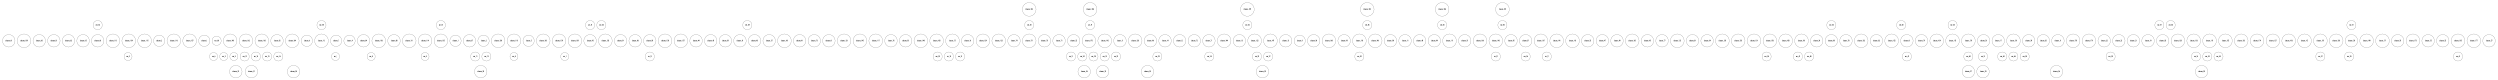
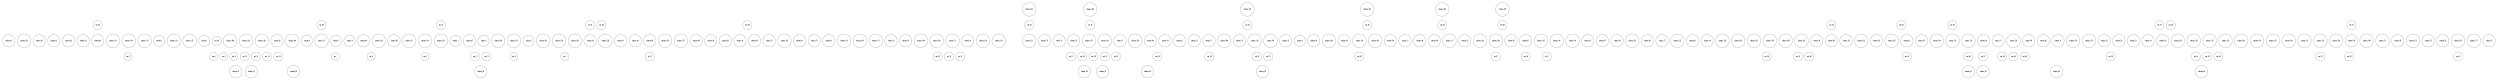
  digraph {
    fontname="Roboto Condensed"
    penwidth=0.2
    splines=none
    node [fontname="Roboto Condensed" shape=circle]
    edge [fontname="Roboto Condensed"]
    clause_1 [height=0.2 width=0.2]
    var_1 [height=0.2 width=0.2]
    var_2 [height=0.2 width=0.2]
    clause_28 [height=0.2 width=0.2]
    clause_34 [height=0.2 width=0.2]
    clause_31 [height=0.2 width=0.2]
    clause_25 [height=0.2 width=0.2]
    clause_10 [height=0.2 width=0.2]
    var_19 [height=0.2 width=0.2]
    var_20 [height=0.2 width=0.2]
    clause_35 [height=0.2 width=0.2]
    clause_26 [height=0.2 width=0.2]
    clause_32 [height=0.2 width=0.2]
    clause_29 [height=0.2 width=0.2]
    clause_100 [height=0.2 width=0.2]
    var_32 [height=0.2 width=0.2]
    clause_101 [height=0.2 width=0.2]
    var_34 [height=0.2 width=0.2]
    clause_27 [height=0.2 width=0.2]
    clause_33 [height=0.2 width=0.2]
    clause_102 [height=0.2 width=0.2]
    var_36 [height=0.2 width=0.2]
    clause_30 [height=0.2 width=0.2]
    clause_103 [height=0.2 width=0.2]
    var_37 [height=0.2 width=0.2]
    clause_36 [height=0.2 width=0.2]
    clause_104 [height=0.2 width=0.2]
    var_40 [height=0.2 width=0.2]
    clause_105 [height=0.2 width=0.2]
    var_42 [height=0.2 width=0.2]
    clause_106 [height=0.2 width=0.2]
    var_43 [height=0.2 width=0.2]
    clause_107 [height=0.2 width=0.2]
    var_45 [height=0.2 width=0.2]
    clause_108 [height=0.2 width=0.2]
    var_48 [height=0.2 width=0.2]
    clause_109 [height=0.2 width=0.2]
    clause_11 [height=0.2 width=0.2]
    var_21 [height=0.2 width=0.2]
    var_22 [height=0.2 width=0.2]
    clause_110 [height=0.2 width=0.2]
    var_4 [height=0.2 width=0.2]
    clause_111 [height=0.2 width=0.2]
    var_5 [height=0.2 width=0.2]
    clause_112 [height=0.2 width=0.2]
    var_7 [height=0.2 width=0.2]
    clause_113 [height=0.2 width=0.2]
    var_9 [height=0.2 width=0.2]
    clause_114 [height=0.2 width=0.2]
    var_11 [height=0.2 width=0.2]
    clause_115 [height=0.2 width=0.2]
    var_14 [height=0.2 width=0.2]
    clause_116 [height=0.2 width=0.2]
    var_15 [height=0.2 width=0.2]
    clause_117 [height=0.2 width=0.2]
    var_18 [height=0.2 width=0.2]
    clause_118 [height=0.2 width=0.2]
    clause_119 [height=0.2 width=0.2]
    clause_12 [height=0.2 width=0.2]
    var_23 [height=0.2 width=0.2]
    var_24 [height=0.2 width=0.2]
    clause_120 [height=0.2 width=0.2]
    clause_121 [height=0.2 width=0.2]
    var_25 [height=0.2 width=0.2]
    clause_122 [height=0.2 width=0.2]
    var_27 [height=0.2 width=0.2]
    clause_123 [height=0.2 width=0.2]
    var_30 [height=0.2 width=0.2]
    clause_124 [height=0.2 width=0.2]
    var_31 [height=0.2 width=0.2]
    clause_125 [height=0.2 width=0.2]
    clause_126 [height=0.2 width=0.2]
    clause_127 [height=0.2 width=0.2]
    clause_128 [height=0.2 width=0.2]
    var_39 [height=0.2 width=0.2]
    clause_129 [height=0.2 width=0.2]
    var_41 [height=0.2 width=0.2]
    clause_13 [height=0.2 width=0.2]
    var_26 [height=0.2 width=0.2]
    clause_131 [height=0.2 width=0.2]
    var_46 [height=0.2 width=0.2]
    clause_132 [height=0.2 width=0.2]
    var_47 [height=0.2 width=0.2]
    clause_133 [height=0.2 width=0.2]
    clause_134 [height=0.2 width=0.2]
    var_3 [height=0.2 width=0.2]
    clause_135 [height=0.2 width=0.2]
    clause_136 [height=0.2 width=0.2]
    var_8 [height=0.2 width=0.2]
    clause_137 [height=0.2 width=0.2]
    clause_138 [height=0.2 width=0.2]
    clause_139 [height=0.2 width=0.2]
    var_13 [height=0.2 width=0.2]
    clause_14 [height=0.2 width=0.2]
    var_28 [height=0.2 width=0.2]
    clause_140 [height=0.2 width=0.2]
    var_16 [height=0.2 width=0.2]
    clause_141 [height=0.2 width=0.2]
    var_17 [height=0.2 width=0.2]
    clause_142 [height=0.2 width=0.2]
    clause_143 [height=0.2 width=0.2]
    clause_144 [height=0.2 width=0.2]
    clause_145 [height=0.2 width=0.2]
    clause_146 [height=0.2 width=0.2]
    clause_147 [height=0.2 width=0.2]
    var_29 [height=0.2 width=0.2]
    clause_148 [height=0.2 width=0.2]
    clause_149 [height=0.2 width=0.2]
    var_33 [height=0.2 width=0.2]
    clause_15 [height=0.2 width=0.2]
    clause_150 [height=0.2 width=0.2]
    var_35 [height=0.2 width=0.2]
    clause_151 [height=0.2 width=0.2]
    clause_152 [height=0.2 width=0.2]
    clause_153 [height=0.2 width=0.2]
    clause_154 [height=0.2 width=0.2]
    clause_155 [height=0.2 width=0.2]
    clause_156 [height=0.2 width=0.2]
    clause_157 [height=0.2 width=0.2]
    clause_158 [height=0.2 width=0.2]
    clause_159 [height=0.2 width=0.2]
    clause_16 [height=0.2 width=0.2]
    clause_160 [height=0.2 width=0.2]
    clause_161 [height=0.2 width=0.2]
    var_10 [height=0.2 width=0.2]
    clause_162 [height=0.2 width=0.2]
    var_12 [height=0.2 width=0.2]
    clause_163 [height=0.2 width=0.2]
    clause_164 [height=0.2 width=0.2]
    clause_165 [height=0.2 width=0.2]
    clause_166 [height=0.2 width=0.2]
    clause_167 [height=0.2 width=0.2]
    clause_168 [height=0.2 width=0.2]
    clause_169 [height=0.2 width=0.2]
    clause_17 [height=0.2 width=0.2]
    clause_170 [height=0.2 width=0.2]
    clause_171 [height=0.2 width=0.2]
    clause_172 [height=0.2 width=0.2]
    clause_173 [height=0.2 width=0.2]
    clause_174 [height=0.2 width=0.2]
    clause_175 [height=0.2 width=0.2]
    clause_176 [height=0.2 width=0.2]
    clause_177 [height=0.2 width=0.2]
    clause_178 [height=0.2 width=0.2]
    var_44 [height=0.2 width=0.2]
    clause_179 [height=0.2 width=0.2]
    clause_18 [height=0.2 width=0.2]
    clause_180 [height=0.2 width=0.2]
    clause_181 [height=0.2 width=0.2]
    var_49 [height=0.2 width=0.2]
    var_50 [height=0.2 width=0.2]
    var_51 [height=0.2 width=0.2]
    clause_37 [height=0.2 width=0.2]
    clause_39 [height=0.2 width=0.2]
    clause_40 [height=0.2 width=0.2]
    clause_41 [height=0.2 width=0.2]
    clause_42 [height=0.2 width=0.2]
    clause_43 [height=0.2 width=0.2]
    clause_44 [height=0.2 width=0.2]
    clause_45 [height=0.2 width=0.2]
    clause_46 [height=0.2 width=0.2]
    clause_47 [height=0.2 width=0.2]
    clause_48 [height=0.2 width=0.2]
    clause_49 [height=0.2 width=0.2]
    clause_50 [height=0.2 width=0.2]
    clause_51 [height=0.2 width=0.2]
    clause_52 [height=0.2 width=0.2]
    clause_53 [height=0.2 width=0.2]
    clause_54 [height=0.2 width=0.2]
    clause_55 [height=0.2 width=0.2]
    clause_56 [height=0.2 width=0.2]
    clause_57 [height=0.2 width=0.2]
    clause_58 [height=0.2 width=0.2]
    clause_59 [height=0.2 width=0.2]
    clause_60 [height=0.2 width=0.2]
    clause_182 [height=0.2 width=0.2]
    var_52 [height=0.2 width=0.2]
    var_53 [height=0.2 width=0.2]
    var_54 [height=0.2 width=0.2]
    clause_61 [height=0.2 width=0.2]
    clause_62 [height=0.2 width=0.2]
    clause_63 [height=0.2 width=0.2]
    clause_64 [height=0.2 width=0.2]
    clause_65 [height=0.2 width=0.2]
    clause_66 [height=0.2 width=0.2]
    clause_67 [height=0.2 width=0.2]
    n187 [height=0.2 label=var_68 width=0.2]
    clause_69 [height=0.2 width=0.2]
    clause_70 [height=0.2 width=0.2]
    clause_71 [height=0.2 width=0.2]
    clause_72 [height=0.2 width=0.2]
    clause_73 [height=0.2 width=0.2]
-   clause_74 [height=0.2 width=0.2]
    clause_75 [height=0.2 width=0.2]
    clause_76 [height=0.2 width=0.2]
    clause_77 [height=0.2 width=0.2]
    clause_78 [height=0.2 width=0.2]
    clause_79 [height=0.2 width=0.2]
    clause_80 [height=0.2 width=0.2]
    clause_81 [height=0.2 width=0.2]
    clause_82 [height=0.2 width=0.2]
    clause_83 [height=0.2 width=0.2]
    clause_84 [height=0.2 width=0.2]
    clause_183 [height=0.2 width=0.2]
    var_55 [height=0.2 width=0.2]
    var_56 [height=0.2 width=0.2]
    var_57 [height=0.2 width=0.2]
    clause_85 [height=0.2 width=0.2]
    clause_86 [height=0.2 width=0.2]
    clause_88 [height=0.2 width=0.2]
    clause_89 [height=0.2 width=0.2]
    clause_90 [height=0.2 width=0.2]
    clause_91 [height=0.2 width=0.2]
    clause_92 [height=0.2 width=0.2]
    clause_93 [height=0.2 width=0.2]
    clause_94 [height=0.2 width=0.2]
    clause_95 [height=0.2 width=0.2]
    clause_96 [height=0.2 width=0.2]
    clause_97 [height=0.2 width=0.2]
    clause_98 [height=0.2 width=0.2]
    clause_99 [height=0.2 width=0.2]
    clause_184 [height=0.2 width=0.2]
    var_58 [height=0.2 width=0.2]
    var_59 [height=0.2 width=0.2]
    var_60 [height=0.2 width=0.2]
    clause_185 [height=0.2 width=0.2]
    var_61 [height=0.2 width=0.2]
    var_62 [height=0.2 width=0.2]
    var_63 [height=0.2 width=0.2]
    clause_186 [height=0.2 width=0.2]
    var_64 [height=0.2 width=0.2]
    var_65 [height=0.2 width=0.2]
    var_66 [height=0.2 width=0.2]
    clause_19 [height=0.2 width=0.2]
    var_38 [height=0.2 width=0.2]
    clause_2 [height=0.2 width=0.2]
    clause_20 [height=0.2 width=0.2]
    clause_21 [height=0.2 width=0.2]
    clause_22 [height=0.2 width=0.2]
    clause_23 [height=0.2 width=0.2]
    clause_24 [height=0.2 width=0.2]
    clause_3 [height=0.2 width=0.2]
    var_6 [height=0.2 width=0.2]
    clause_4 [height=0.2 width=0.2]
    clause_5 [height=0.2 width=0.2]
    clause_6 [height=0.2 width=0.2]
    clause_7 [height=0.2 width=0.2]
    clause_8 [height=0.2 width=0.2]
    clause_9 [height=0.2 width=0.2]
    clause_1 -> var_1
    clause_1 -> var_2
    var_1 -> clause_28
    var_1 -> clause_34
    var_2 -> clause_31
    var_2 -> clause_25
    clause_10 -> var_19
    clause_10 -> var_20
    var_19 -> clause_35
    var_19 -> clause_26
    var_19 -> clause_32
    var_20 -> clause_29
    clause_100 -> var_32
    var_32 -> clause_26
    var_32 -> clause_29
    clause_101 -> var_34
    var_34 -> clause_27
    var_34 -> clause_33
    clause_102 -> var_36
    var_36 -> clause_30
    clause_103 -> var_37
    var_37 -> clause_36
    clause_104 -> var_40
    var_40 -> clause_27
    var_40 -> clause_33
    clause_105 -> var_42
    var_42 -> clause_30
    clause_106 -> var_43
    var_43 -> clause_33
    var_43 -> clause_30
    clause_107 -> var_45
    var_45 -> clause_30
    var_45 -> clause_36
    clause_108 -> var_48
    var_48 -> clause_27
    var_48 -> clause_30
    clause_109 -> var_2
    clause_11 -> var_21
    clause_11 -> var_22
    var_21 -> clause_35
    var_22 -> clause_26
    var_22 -> clause_32
    var_22 -> clause_29
    clause_110 -> var_4
    var_4 -> clause_28
    clause_111 -> var_5
    var_5 -> clause_34
    clause_112 -> var_7
    var_7 -> clause_28
    var_7 -> clause_34
    clause_113 -> var_9
    var_9 -> clause_34
    var_9 -> clause_31
    var_9 -> clause_25
    clause_114 -> var_11
    var_11 -> clause_28
    var_11 -> clause_31
    clause_115 -> var_14
    var_14 -> clause_31
    var_14 -> clause_25
    clause_116 -> var_15
    var_15 -> clause_34
    var_15 -> clause_31
    clause_117 -> var_18
    var_18 -> clause_26
    var_18 -> clause_32
    clause_118 -> var_20
    clause_119 -> var_21
    clause_12 -> var_23
    clause_12 -> var_24
    var_23 -> clause_35
    var_23 -> clause_29
    var_24 -> clause_26
    var_24 -> clause_32
    clause_120 -> var_23
    clause_121 -> var_25
    var_25 -> clause_35
    var_25 -> clause_26
    var_25 -> clause_32
    clause_122 -> var_27
    var_27 -> clause_32
    var_27 -> clause_29
    clause_123 -> var_30
    var_30 -> clause_26
    var_30 -> clause_32
    clause_124 -> var_31
    var_31 -> clause_35
    var_31 -> clause_32
    clause_125 -> var_34
    clause_126 -> var_36
    clause_127 -> var_37
    clause_128 -> var_39
    var_39 -> clause_30
    var_39 -> clause_36
    clause_129 -> var_41
    var_41 -> clause_27
    var_41 -> clause_33
    var_41 -> clause_36
    clause_13 -> var_25
    clause_13 -> var_26
    var_26 -> clause_29
    clause_131 -> var_46
    var_46 -> clause_27
    var_46 -> clause_33
    clause_132 -> var_47
    var_47 -> clause_33
    var_47 -> clause_36
    clause_133 -> var_1
    clause_134 -> var_3
    var_3 -> clause_34
    var_3 -> clause_31
    var_3 -> clause_25
    clause_135 -> var_5
    clause_136 -> var_8
    var_8 -> clause_31
    var_8 -> clause_25
    clause_137 -> var_9
    clause_138 -> var_11
    clause_139 -> var_13
    var_13 -> clause_28
    var_13 -> clause_34
    clause_14 -> var_27
    clause_14 -> var_28
    var_28 -> clause_35
    var_28 -> clause_26
    clause_140 -> var_16
    var_16 -> clause_28
    var_16 -> clause_25
    clause_141 -> var_17
    var_17 -> clause_35
    var_17 -> clause_29
    clause_142 -> var_19
    clause_143 -> var_21
    clause_144 -> var_24
    clause_145 -> var_25
    clause_146 -> var_27
    clause_147 -> var_29
    var_29 -> clause_35
    var_29 -> clause_29
    clause_148 -> var_32
    clause_149 -> var_33
    var_33 -> clause_30
    var_33 -> clause_36
    clause_15 -> var_30
    clause_15 -> var_29
    clause_150 -> var_35
    var_35 -> clause_27
    var_35 -> clause_33
    var_35 -> clause_36
    clause_151 -> var_37
    clause_152 -> var_40
    clause_153 -> var_41
    clause_154 -> var_43
    clause_155 -> var_45
    clause_156 -> var_48
    clause_157 -> var_1
    clause_158 -> var_4
    clause_159 -> var_5
    clause_16 -> var_32
    clause_16 -> var_31
    clause_160 -> var_8
    clause_161 -> var_10
    var_10 -> clause_28
    clause_162 -> var_12
    var_12 -> clause_34
    var_12 -> clause_25
    clause_163 -> var_14
    clause_164 -> var_16
    clause_165 -> var_17
    clause_166 -> var_20
    clause_167 -> var_21
    clause_168 -> var_24
    clause_169 -> var_26
    clause_17 -> var_34
    clause_17 -> var_33
    clause_170 -> var_28
    clause_171 -> var_30
    clause_172 -> var_32
    clause_173 -> var_33
    clause_174 -> var_36
    clause_175 -> var_37
    clause_176 -> var_40
    clause_177 -> var_42
    clause_178 -> var_44
    var_44 -> clause_27
    var_44 -> clause_36
    clause_179 -> var_46
    clause_18 -> var_36
    clause_18 -> var_35
    clause_180 -> var_48
    clause_181 -> var_49
    clause_181 -> var_50
    clause_181 -> var_51
    var_49 -> clause_37
    var_49 -> clause_39
    var_49 -> clause_40
    var_49 -> clause_41
    var_49 -> clause_42
    var_49 -> clause_43
    var_49 -> clause_44
    var_50 -> clause_45
    var_50 -> clause_46
    var_50 -> clause_47
    var_50 -> clause_48
    var_50 -> clause_49
    var_50 -> clause_50
    var_50 -> clause_51
    var_50 -> clause_52
    var_51 -> clause_53
    var_51 -> clause_54
    var_51 -> clause_55
    var_51 -> clause_56
    var_51 -> clause_57
    var_51 -> clause_58
    var_51 -> clause_59
    var_51 -> clause_60
    clause_37 -> var_1
    clause_39 -> var_5
    clause_40 -> var_8
    clause_41 -> var_10
    clause_42 -> var_11
    clause_43 -> var_13
    clause_44 -> var_15
    clause_45 -> var_17
    clause_46 -> var_19
    clause_47 -> var_21
    clause_48 -> var_24
    clause_49 -> var_26
    clause_50 -> var_27
    clause_51 -> var_29
    clause_52 -> var_31
    clause_53 -> var_33
    clause_54 -> var_35
    clause_55 -> var_37
    clause_56 -> var_40
    clause_57 -> var_42
    clause_58 -> var_43
    clause_59 -> var_45
    clause_60 -> var_47
    clause_182 -> var_52
    clause_182 -> var_53
    clause_182 -> var_54
    var_52 -> clause_61
    var_52 -> clause_62
    var_52 -> clause_63
    var_52 -> clause_64
    var_52 -> clause_65
    var_52 -> clause_66
    var_52 -> clause_67
    var_52 -> n187
    var_53 -> clause_69
    var_53 -> clause_70
    var_53 -> clause_71
    var_53 -> clause_72
    var_53 -> clause_73
-   var_53 -> clause_74
    var_53 -> clause_75
    var_53 -> clause_76
    var_54 -> clause_77
    var_54 -> clause_78
    var_54 -> clause_79
    var_54 -> clause_80
    var_54 -> clause_81
    var_54 -> clause_82
    var_54 -> clause_83
    var_54 -> clause_84
    clause_61 -> var_2
    clause_62 -> var_3
    clause_63 -> var_6
    clause_64 -> var_8
    clause_65 -> var_9
    clause_66 -> var_12
    clause_67 -> var_13
    n187 -> var_16
    clause_69 -> var_18
    clause_70 -> var_19
    clause_71 -> var_22
    clause_72 -> var_24
    clause_73 -> var_25
-   clause_74 -> var_28
    clause_75 -> var_29
    clause_76 -> var_32
    clause_77 -> var_34
    clause_78 -> var_35
    clause_79 -> var_38
    clause_80 -> var_40
    clause_81 -> var_41
    clause_82 -> var_44
    clause_83 -> var_45
    clause_84 -> var_48
    clause_183 -> var_55
    clause_183 -> var_56
    clause_183 -> var_57
    var_55 -> clause_85
    var_55 -> clause_86
    var_55 -> clause_88
    var_55 -> clause_89
    var_55 -> clause_90
    var_55 -> clause_91
    var_55 -> clause_92
    var_56 -> clause_100
    var_56 -> clause_93
    var_56 -> clause_94
    var_56 -> clause_95
    var_56 -> clause_96
    var_56 -> clause_97
    var_56 -> clause_98
    var_56 -> clause_99
    var_57 -> clause_101
    var_57 -> clause_102
    var_57 -> clause_103
    var_57 -> clause_104
    var_57 -> clause_105
    var_57 -> clause_106
    var_57 -> clause_107
    var_57 -> clause_108
    clause_85 -> var_2
    clause_86 -> var_4
    clause_88 -> var_8
    clause_89 -> var_10
    clause_90 -> var_11
    clause_91 -> var_13
    clause_92 -> var_16
    clause_93 -> var_18
    clause_94 -> var_20
    clause_95 -> var_21
    clause_96 -> var_24
    clause_97 -> var_26
    clause_98 -> var_27
    clause_99 -> var_29
    clause_184 -> var_58
    clause_184 -> var_59
    clause_184 -> var_60
    var_58 -> clause_109
    var_58 -> clause_110
    var_58 -> clause_111
    var_58 -> clause_112
    var_58 -> clause_113
    var_58 -> clause_114
    var_58 -> clause_115
    var_58 -> clause_116
    var_59 -> clause_117
    var_59 -> clause_118
    var_59 -> clause_119
    var_59 -> clause_120
    var_59 -> clause_121
    var_59 -> clause_122
    var_59 -> clause_123
    var_59 -> clause_124
    var_60 -> clause_125
    var_60 -> clause_126
    var_60 -> clause_127
    var_60 -> clause_128
    var_60 -> clause_129
    var_60 -> clause_131
    var_60 -> clause_132
    clause_185 -> var_61
    clause_185 -> var_62
    clause_185 -> var_63
    var_61 -> clause_133
    var_61 -> clause_134
    var_61 -> clause_135
    var_61 -> clause_136
    var_61 -> clause_137
    var_61 -> clause_138
    var_61 -> clause_139
    var_61 -> clause_140
    var_62 -> clause_141
    var_62 -> clause_142
    var_62 -> clause_143
    var_62 -> clause_144
    var_62 -> clause_145
    var_62 -> clause_146
    var_62 -> clause_147
    var_62 -> clause_148
    var_63 -> clause_149
    var_63 -> clause_150
    var_63 -> clause_151
    var_63 -> clause_152
    var_63 -> clause_153
    var_63 -> clause_154
    var_63 -> clause_155
    var_63 -> clause_156
    clause_186 -> var_64
    clause_186 -> var_65
    clause_186 -> var_66
    var_64 -> clause_157
    var_64 -> clause_158
    var_64 -> clause_159
    var_64 -> clause_160
    var_64 -> clause_161
    var_64 -> clause_162
    var_64 -> clause_163
    var_64 -> clause_164
    var_65 -> clause_165
    var_65 -> clause_166
    var_65 -> clause_167
    var_65 -> clause_168
    var_65 -> clause_169
    var_65 -> clause_170
    var_65 -> clause_171
    var_65 -> clause_172
    var_66 -> clause_173
    var_66 -> clause_174
    var_66 -> clause_175
    var_66 -> clause_176
    var_66 -> clause_177
    var_66 -> clause_178
    var_66 -> clause_179
    var_66 -> clause_180
    clause_19 -> var_37
    clause_19 -> var_38
    var_38 -> clause_27
    var_38 -> clause_33
    var_38 -> clause_30
    clause_2 -> var_4
    clause_2 -> var_3
    clause_20 -> var_40
    clause_20 -> var_39
    clause_21 -> var_42
    clause_21 -> var_41
    clause_22 -> var_43
    clause_22 -> var_44
    clause_23 -> var_45
    clause_23 -> var_46
    clause_24 -> var_48
    clause_24 -> var_47
    clause_3 -> var_5
    clause_3 -> var_6
    var_6 -> clause_28
    var_6 -> clause_31
    var_6 -> clause_25
    clause_4 -> var_7
    clause_4 -> var_8
    clause_5 -> var_9
    clause_5 -> var_10
    clause_6 -> var_11
    clause_6 -> var_12
    clause_7 -> var_14
    clause_7 -> var_13
    clause_8 -> var_15
    clause_8 -> var_16
    clause_9 -> var_18
    clause_9 -> var_17
  }
